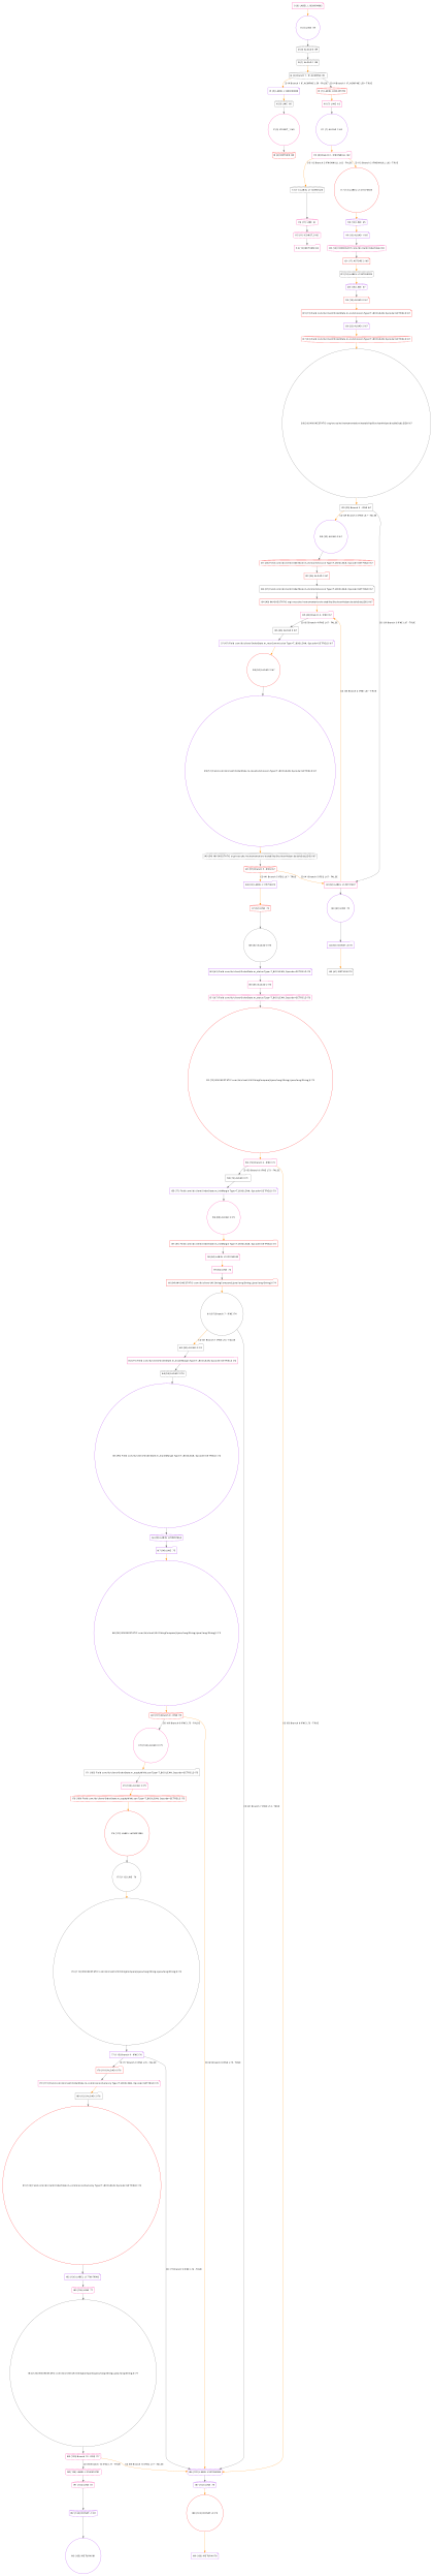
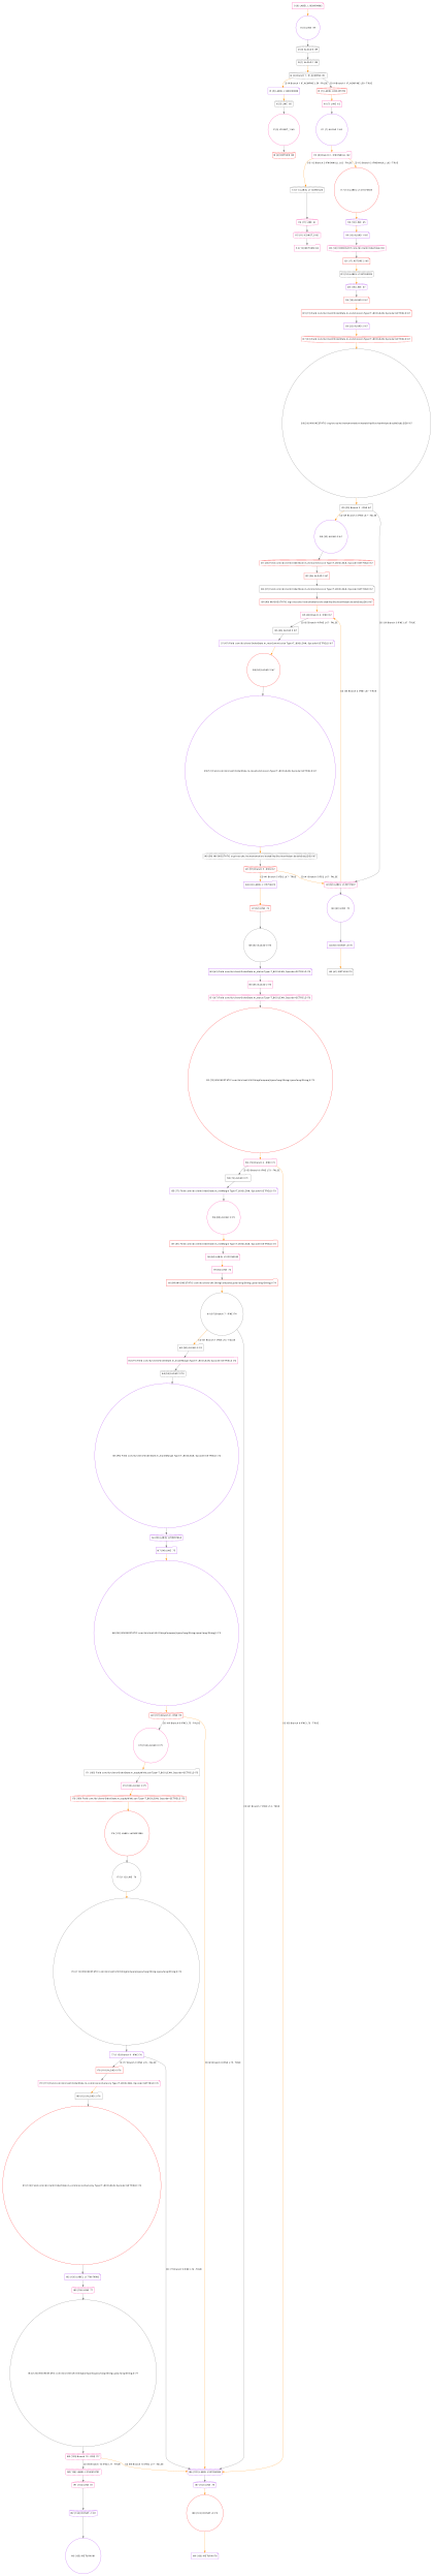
  digraph {
    fontname=Roboto
    node [color=purple fontname=Roboto shape=cylinder]
    edge [color=gray40 fontname=Roboto]
    n1 [color=deeppink label="I0 (0) LABEL L1028999862" shape=note]
    n2 [label="I1 (0) LINE  59" shape=circle]
    n3 [color=gray40 label="I2 (0) ALOAD 0 l59"]
    n4 [color=gray40 label="I3 (1) ALOAD 1 l59"]
    n5 [color=gray40 label="I4 (2) Branch 1 - IF_ACMPNE l59"]
    n6 [label="I5 (5) LABEL L1600200008" shape=note]
    n7 [color=red label="I9 (7) LABEL L822457789"]
    n8 [color=gray40 label="I6 (5) LINE  60"]
    n9 [color=deeppink label="I10 (7) LINE  62" shape=note]
    n10 [color=deeppink label="I7 (5) ICONST_1 l60" shape=circle]
    n11 [color=red label="I8 (6) IRETURN l60"]
    n12 [label="I11 (7) ALOAD 1 l62" shape=circle]
    n13 [color=deeppink label="I12 (8) Branch 2 - IFNONNULL l62" shape=folder]
    n14 [color=gray40 label="I13 (11) LABEL L1124901420"]
    n15 [color=red label="I17 (13) LABEL L1411076835" shape=circle]
    n16 [color=deeppink label="I14 (11) LINE  63"]
    n17 [label="I18 (13) LINE  65"]
    n18 [color=deeppink label="I15 (11) ICONST_0 l63"]
    n19 [color=deeppink label="I16 (12) IRETURN l63" shape=folder]
    n20 [label="I19 (13) ALOAD 1 l65" shape=note]
    n21 [color=deeppink label="I20 (14) CHECKCAST com/ib/client/OrderState l65"]
    n22 [color=red label="I21 (17) ASTORE 2 l65" shape=note]
    n23 [color=gray40 label="I22 (18) LABEL L1597530029"]
    n24 [label="I23 (18) LINE  67"]
    n25 [color=red label="I24 (18) ALOAD 0 l67" shape=note]
    n26 [color=red label="I25 (19) Field com/ib/client/OrderState.m_commission Type=T_BOOLEAN, Opcode=GETFIELD l67" shape=note]
    n27 [label="I26 (22) ALOAD 2 l67" shape=note]
    n28 [color=red label="I27 (23) Field com/ib/client/OrderState.m_commission Type=T_BOOLEAN, Opcode=GETFIELD l67"]
    n29 [color=gray40 label="I28 (26) INVOKESTATIC org/evosuite/instrumentation/testability/BooleanHelper.doubleSubL(DD)I l67" shape=circle]
    n30 [color=gray40 label="I29 (29) Branch 3 - IFNE l67" shape=folder]
    n31 [label="I30 (32) ALOAD 0 l67" shape=circle]
-   n32 [color=deeppink label="I42 (60) LABEL L149197407" shape=note]
+   n32 [color=deeppink label="I42 (60) LABEL L149197407"]
    n33 [color=red label="I31 (33) Field com/ib/client/OrderState.m_minCommission Type=T_BOOLEAN, Opcode=GETFIELD l67"]
    n34 [color=deeppink label="I35 (43) Branch 4 - IFNE l67" shape=folder]
    n35 [label="I43 (60) LINE  70" shape=circle]
    n36 [color=red label="I32 (36) ALOAD 2 l67" shape=folder]
    n37 [color=gray40 label="I33 (37) Field com/ib/client/OrderState.m_minCommission Type=T_BOOLEAN, Opcode=GETFIELD l67" shape=note]
    n38 [color=red label="I34 (40) INVOKESTATIC org/evosuite/instrumentation/testability/BooleanHelper.doubleSubL(DD)I l67" shape=note]
    n39 [color=gray40 label="I36 (46) ALOAD 0 l67" shape=folder]
    n40 [label="I37 (47) Field com/ib/client/OrderState.m_maxCommission Type=T_BOOLEAN, Opcode=GETFIELD l67" shape=note]
    n41 [color=red label="I38 (50) ALOAD 2 l67" shape=circle]
    n42 [label="I39 (51) Field com/ib/client/OrderState.m_maxCommission Type=T_BOOLEAN, Opcode=GETFIELD l67" shape=circle]
    n43 [color=gray40 label="I40 (54) INVOKESTATIC org/evosuite/instrumentation/testability/BooleanHelper.doubleSubL(DD)I l67"]
    n44 [color=red label="I41 (57) Branch 5 - IFEQ l67"]
    n45 [label="I46 (62) LABEL L115754474" shape=folder]
    n46 [color=red label="I47 (62) LINE  73"]
    n47 [label="I44 (60) ICONST_0 l70" shape=folder]
    n48 [color=gray40 label="I45 (61) IRETURN l70" shape=note]
    n49 [color=gray40 label="I48 (62) ALOAD 0 l73" shape=circle]
    n50 [label="I49 (63) Field com/ib/client/OrderState.m_status Type=T_BOOLEAN, Opcode=GETFIELD l73" shape=note]
    n51 [color=deeppink label="I50 (66) ALOAD 2 l73" shape=folder]
    n52 [color=deeppink label="I51 (67) Field com/ib/client/OrderState.m_status Type=T_BOOLEAN, Opcode=GETFIELD l73"]
    n53 [color=red label="I52 (70) INVOKESTATIC com/ib/client/Util.StringCompare(Ljava/lang/String;Ljava/lang/String;)I l73" shape=circle]
    n54 [color=deeppink label="I53 (73) Branch 6 - IFNE l73" shape=folder]
    n55 [color=gray40 label="I54 (76) ALOAD 0 l73" shape=folder]
    n56 [label="I86 (132) LABEL L551394008"]
    n57 [label="I55 (77) Field com/ib/client/OrderState.m_initMargin Type=T_BOOLEAN, Opcode=GETFIELD l73" shape=note]
    n58 [label="I87 (132) LINE  78"]
    n59 [color=deeppink label="I56 (80) ALOAD 2 l73" shape=circle]
    n60 [color=red label="I57 (81) Field com/ib/client/OrderState.m_initMargin Type=T_BOOLEAN, Opcode=GETFIELD l73" shape=folder]
    n61 [color=deeppink label="I58 (84) LABEL L1023765593" shape=note]
    n62 [color=deeppink label="I59 (84) LINE  74" shape=folder]
    n63 [color=red label="I60 (84) INVOKESTATIC com/ib/client/Util.StringCompare(Ljava/lang/String;Ljava/lang/String;)I l74" shape=folder]
    n64 [color=gray40 label="I61 (87) Branch 7 - IFNE l74" shape=circle]
    n65 [color=gray40 label="I62 (90) ALOAD 0 l74" shape=folder]
    n66 [color=deeppink label="I63 (91) Field com/ib/client/OrderState.m_maintMargin Type=T_BOOLEAN, Opcode=GETFIELD l74" shape=folder]
    n67 [color=gray40 label="I64 (94) ALOAD 2 l74"]
    n68 [label="I65 (95) Field com/ib/client/OrderState.m_maintMargin Type=T_BOOLEAN, Opcode=GETFIELD l74" shape=circle]
    n69 [label="I66 (98) LABEL L299857868"]
    n70 [label="I67 (98) LINE  75" shape=folder]
    n71 [label="I68 (98) INVOKESTATIC com/ib/client/Util.StringCompare(Ljava/lang/String;Ljava/lang/String;)I l75" shape=circle]
    n72 [color=red label="I69 (101) Branch 8 - IFNE l75"]
    n73 [color=deeppink label="I70 (104) ALOAD 0 l75" shape=circle]
    n74 [color=gray40 label="I71 (105) Field com/ib/client/OrderState.m_equityWithLoan Type=T_BOOLEAN, Opcode=GETFIELD l75" shape=folder]
    n75 [color=deeppink label="I72 (108) ALOAD 2 l75" shape=note]
    n76 [color=red label="I73 (109) Field com/ib/client/OrderState.m_equityWithLoan Type=T_BOOLEAN, Opcode=GETFIELD l75"]
    n77 [color=red label="I74 (112) LABEL L623032584" shape=circle]
    n78 [color=gray40 label="I75 (112) LINE  76" shape=circle]
    n79 [color=gray40 label="I76 (112) INVOKESTATIC com/ib/client/Util.StringCompare(Ljava/lang/String;Ljava/lang/String;)I l76" shape=circle]
    n80 [label="I77 (115) Branch 9 - IFNE l76" shape=note]
    n81 [color=red label="I78 (118) ALOAD 0 l76" shape=folder]
    n82 [color=deeppink label="I79 (119) Field com/ib/client/OrderState.m_commissionCurrency Type=T_BOOLEAN, Opcode=GETFIELD l76" shape=note]
    n83 [color=gray40 label="I80 (122) ALOAD 2 l76" shape=folder]
    n84 [color=red label="I81 (123) Field com/ib/client/OrderState.m_commissionCurrency Type=T_BOOLEAN, Opcode=GETFIELD l76" shape=circle]
    n85 [label="I82 (126) LABEL L1776679982" shape=note]
    n86 [color=deeppink label="I83 (126) LINE  77"]
    n87 [color=gray40 label="I84 (126) INVOKESTATIC com/ib/client/Util.StringCompare(Ljava/lang/String;Ljava/lang/String;)I l77" shape=circle]
    n88 [color=deeppink label="I85 (129) Branch 10 - IFEQ l77"]
    n89 [color=deeppink label="I90 (134) LABEL L2140418799"]
    n90 [color=deeppink label="I91 (134) LINE  81"]
    n91 [color=red label="I88 (132) ICONST_0 l78" shape=circle]
    n92 [label="I89 (133) IRETURN l78" shape=note]
    n93 [label="I92 (134) ICONST_1 l81"]
    n94 [label="I93 (135) IRETURN l81" shape=circle]
    n1 -> n2 [color=darkorange]
    n2 -> n3
    n3 -> n4
    n4 -> n5 [color=darkorange]
    n5 -> n6 [color=darkorange label="CD I4 Branch 1 IF_ACMPNE L59 - FALSE"]
    n5 -> n7 [label="CD I4 Branch 1 IF_ACMPNE L59 - TRUE"]
    n6 -> n8 [color=darkorange]
    n7 -> n9 [color=darkorange]
    n8 -> n10
    n9 -> n12
    n10 -> n11
    n12 -> n13 [color=darkorange]
    n13 -> n14 [color=darkorange label="CD I12 Branch 2 IFNONNULL L62 - FALSE"]
    n13 -> n15 [color=darkorange label="CD I12 Branch 2 IFNONNULL L62 - TRUE"]
    n14 -> n16
    n15 -> n17 [color=darkorange]
    n16 -> n18
    n17 -> n20 [color=darkorange]
    n18 -> n19
    n20 -> n21
    n21 -> n22
    n22 -> n23 [color=darkorange]
    n23 -> n24 [color=darkorange]
    n24 -> n25
    n25 -> n26 [color=darkorange]
    n26 -> n27
    n27 -> n28 [color=darkorange]
    n28 -> n29 [color=darkorange]
    n29 -> n30 [color=darkorange]
    n30 -> n31 [color=darkorange label="CD I29 Branch 3 IFNE L67 - FALSE"]
    n30 -> n32 [label="CD I29 Branch 3 IFNE L67 - TRUE"]
    n31 -> n33
    n32 -> n34 [color=darkorange label="CD I35 Branch 4 IFNE L67 - TRUE"]
    n32 -> n35
    n33 -> n36
    n34 -> n39 [label="CD I35 Branch 4 IFNE L67 - FALSE"]
    n35 -> n47
    n36 -> n37
    n37 -> n38
    n38 -> n34 [color=darkorange]
    n39 -> n40
    n40 -> n41 [color=darkorange]
    n41 -> n42
    n42 -> n43 [color=darkorange]
    n43 -> n44
    n44 -> n32 [color=darkorange label="CD I41 Branch 5 IFEQ L67 - FALSE"]
    n44 -> n45 [color=darkorange label="CD I41 Branch 5 IFEQ L67 - TRUE"]
    n45 -> n46 [color=darkorange]
    n46 -> n49
    n47 -> n48 [color=darkorange]
    n49 -> n50
    n50 -> n51
    n51 -> n52
    n52 -> n53
    n53 -> n54 [color=darkorange]
    n54 -> n55 [label="CD I53 Branch 6 IFNE L73 - FALSE"]
    n54 -> n56 [color=darkorange label="CD I53 Branch 6 IFNE L73 - TRUE"]
    n55 -> n57
    n56 -> n58
    n57 -> n59
    n58 -> n91 [color=darkorange]
    n59 -> n60 [color=darkorange]
    n60 -> n61
    n61 -> n62 [color=darkorange]
    n62 -> n63
    n63 -> n64 [color=darkorange]
    n64 -> n56 [label="CD I61 Branch 7 IFNE L74 - TRUE"]
    n64 -> n65 [color=darkorange label="CD I61 Branch 7 IFNE L74 - FALSE"]
    n65 -> n66
    n66 -> n67
    n67 -> n68
    n68 -> n69
    n69 -> n70
    n70 -> n71 [color=darkorange]
    n71 -> n72 [color=darkorange]
    n72 -> n56 [color=darkorange label="CD I69 Branch 8 IFNE L75 - TRUE"]
    n72 -> n73 [label="CD I69 Branch 8 IFNE L75 - FALSE"]
    n73 -> n74 [color=darkorange]
    n74 -> n75
    n75 -> n76 [color=darkorange]
    n76 -> n77 [color=darkorange]
    n77 -> n78
    n78 -> n79 [color=darkorange]
    n79 -> n80
    n80 -> n56 [label="CD I77 Branch 9 IFNE L76 - TRUE"]
    n80 -> n81 [label="CD I77 Branch 9 IFNE L76 - FALSE"]
    n81 -> n82
    n82 -> n83 [color=darkorange]
    n83 -> n84
    n84 -> n85
    n85 -> n86
    n86 -> n87
    n87 -> n88
    n88 -> n56 [color=darkorange label="CD I85 Branch 10 IFEQ L77 - FALSE"]
    n88 -> n89 [label="CD I85 Branch 10 IFEQ L77 - TRUE"]
    n89 -> n90
    n90 -> n93
    n91 -> n92 [color=darkorange]
    n93 -> n94
  }
